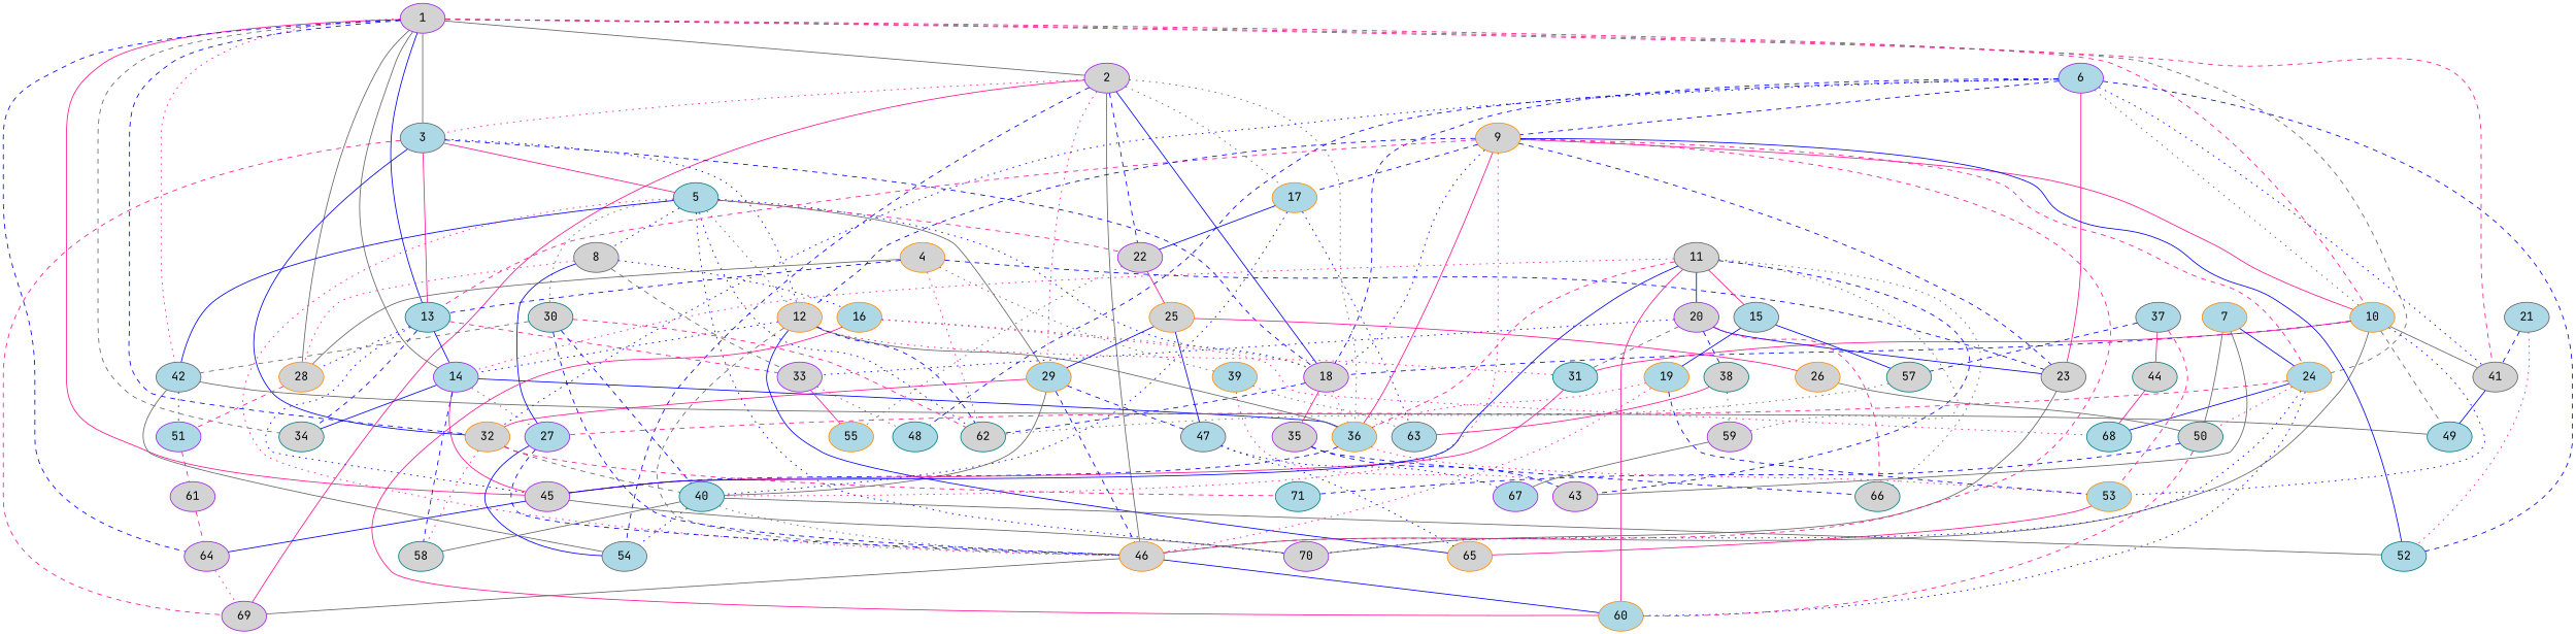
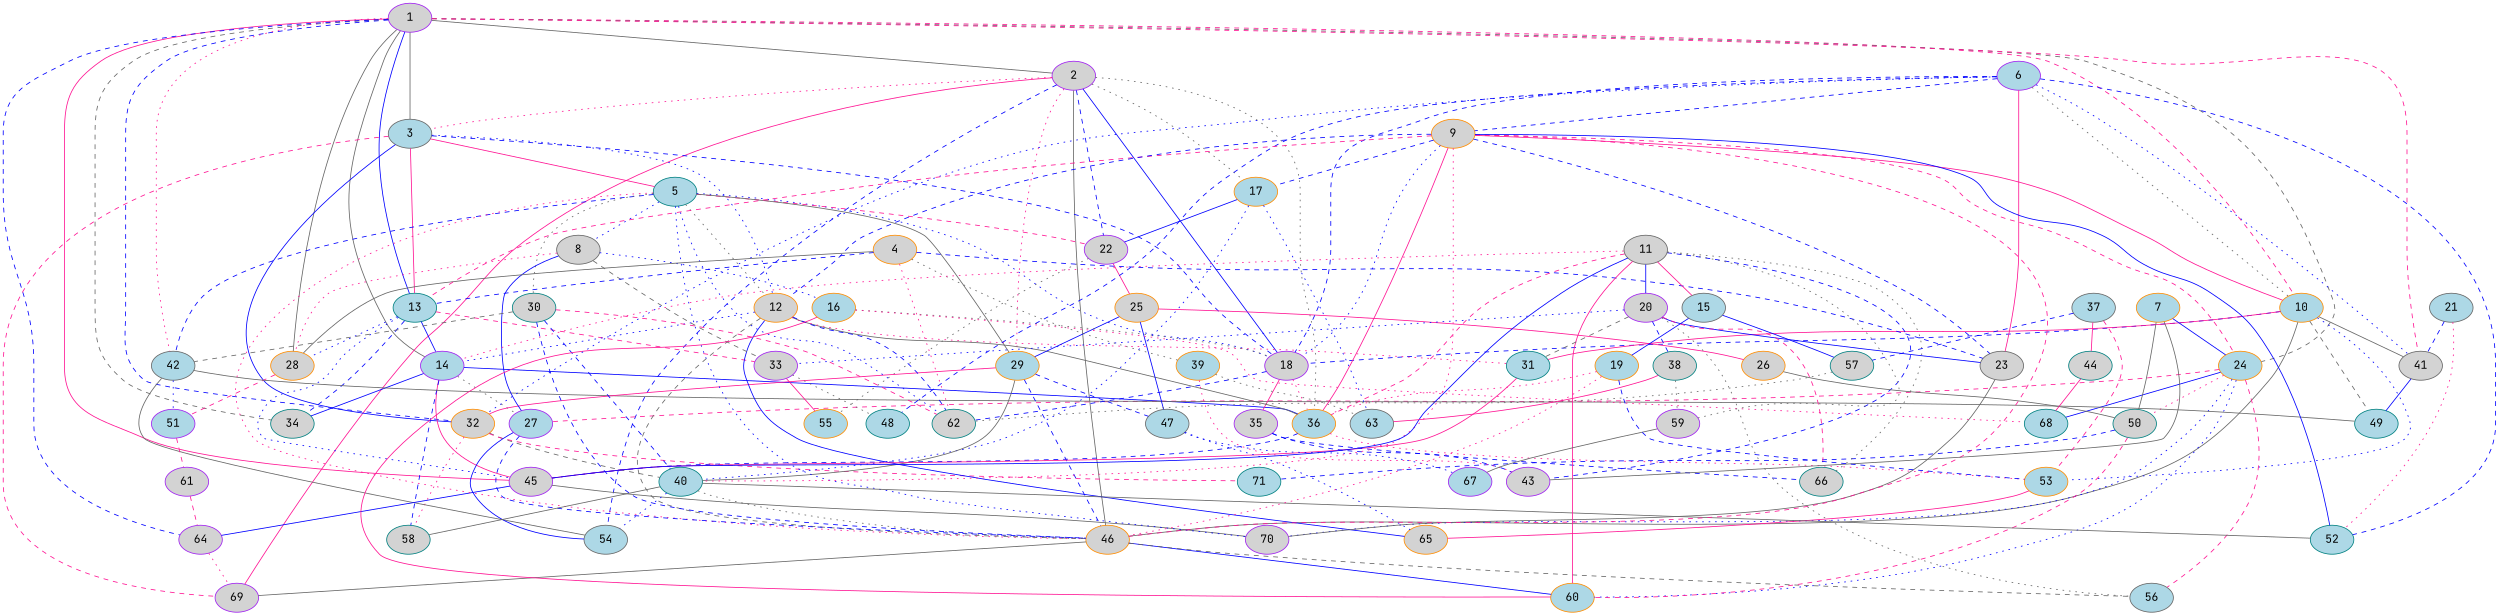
  graph {
    fontname="JetBrains Mono"
    node [color=darkorange fillcolor=lightgrey fontname="JetBrains Mono" style=filled]
    edge [color=blue fontname="JetBrains Mono" style=solid weight=1.0]
    1 [color=purple]
    2 [color=purple]
    3 [color=gray40 fillcolor=lightblue]
    10 [fillcolor=lightblue]
    13 [color=teal fillcolor=lightblue]
    14 [color=purple fillcolor=lightblue]
    24 [fillcolor=lightblue]
    28
    32
    34 [color=teal]
    41 [color=gray40]
    42 [color=gray40 fillcolor=lightblue]
    45 [color=purple]
    64 [color=purple]
    17 [fillcolor=lightblue]
    18 [color=purple]
    22 [color=purple]
    29 [fillcolor=lightblue]
    36 [fillcolor=lightblue]
    46
    54 [color=gray40 fillcolor=lightblue]
    69 [color=purple]
    5 [color=teal fillcolor=lightblue]
    12
    31 [color=teal fillcolor=lightblue]
    49 [color=teal fillcolor=lightblue]
    53 [fillcolor=lightblue]
    33 [color=purple]
    27 [color=purple fillcolor=lightblue]
    58 [color=teal]
    70 [color=purple]
    50 [color=teal]
    60 [fillcolor=lightblue]
    68 [color=teal fillcolor=lightblue]
+   56 [color=gray40 fillcolor=lightblue]
    51 [color=purple fillcolor=lightblue]
    40 [color=teal fillcolor=lightblue]
    71 [color=teal fillcolor=lightblue]
    63 [color=gray40 fillcolor=lightblue]
    62 [color=teal]
    35 [color=purple]
    25
    55 [fillcolor=lightblue]
    47 [color=gray40 fillcolor=lightblue]
    8 [color=gray40]
    30 [color=teal]
    65
    4
    23 [color=gray40]
    39 [fillcolor=lightblue]
    43 [color=purple]
    16 [fillcolor=lightblue]
    6 [color=purple fillcolor=lightblue]
    9
    48 [color=teal fillcolor=lightblue]
    52 [color=teal fillcolor=lightblue]
    7 [fillcolor=lightblue]
    11 [color=gray40]
    15 [color=gray40 fillcolor=lightblue]
    20 [color=purple]
    59 [color=purple]
    66 [color=teal]
    19 [fillcolor=lightblue]
    57 [color=teal]
    38 [color=teal]
    67 [color=purple fillcolor=lightblue]
    21 [color=gray40 fillcolor=lightblue]
    26
    61 [color=purple]
    37 [color=gray40 fillcolor=lightblue]
    44 [color=teal]
    1 -- 2 [color=gray40]
    1 -- 3 [color=gray40 weight=5.0]
    1 -- 10 [color=deeppink style=dashed]
    1 -- 13
    1 -- 14 [color=gray40]
    1 -- 24 [color=gray40 style=dashed]
    1 -- 28 [color=gray40]
    1 -- 32 [style=dashed]
    1 -- 34 [color=gray40 style=dashed]
    1 -- 41 [color=deeppink style=dashed]
    1 -- 42 [color=deeppink style=dotted]
    1 -- 45 [color=deeppink]
    1 -- 64 [style=dashed]
    2 -- 3 [color=deeppink style=dotted weight=2.0]
    2 -- 17 [color=gray40 style=dotted weight=2.0]
    2 -- 18
    2 -- 22 [style=dashed weight=2.0]
    2 -- 29 [color=deeppink style=dotted]
    2 -- 36 [color=gray40 style=dotted weight=2.0]
    2 -- 46 [color=gray40]
    2 -- 54 [style=dashed]
    2 -- 69 [color=deeppink]
    3 -- 13 [color=deeppink]
    3 -- 32
    3 -- 18 [style=dashed]
    3 -- 69 [color=deeppink style=dashed]
    3 -- 5 [color=deeppink]
    3 -- 12 [style=dotted]
    10 -- 41 [color=gray40]
    10 -- 18 [style=dashed]
    10 -- 46 [color=gray40 weight=2.0]
    10 -- 31 [color=deeppink]
    10 -- 49 [color=gray40 style=dashed]
    10 -- 53 [style=dotted]
    13 -- 14
    13 -- 28 [style=dotted weight=2.0]
    13 -- 34 [style=dashed]
    13 -- 45 [style=dotted]
    13 -- 33 [color=deeppink style=dashed]
    14 -- 34
    14 -- 45 [color=deeppink]
    14 -- 36
    14 -- 27 [color=gray40 style=dotted]
    14 -- 58 [style=dashed]
    24 -- 27 [color=deeppink style=dashed]
    24 -- 70 [style=dotted]
    24 -- 50 [color=deeppink style=dotted]
    24 -- 60 [style=dotted]
    24 -- 68
+   24 -- 56 [color=deeppink style=dashed]
    28 -- 51 [color=deeppink style=dashed]
    32 -- 58 [color=deeppink style=dotted]
    32 -- 40 [color=gray40 style=dashed]
    32 -- 71 [color=deeppink style=dashed]
    41 -- 49
    42 -- 54 [color=gray40]
    42 -- 49 [color=gray40]
    42 -- 51 [style=dotted]
    45 -- 64
    45 -- 70 [color=gray40]
    64 -- 69 [color=deeppink style=dotted]
    17 -- 22
    17 -- 40 [style=dotted]
    17 -- 63 [style=dotted]
    18 -- 36 [color=deeppink style=dotted]
    18 -- 62 [style=dashed]
    18 -- 35 [color=deeppink]
    22 -- 25 [color=deeppink]
    22 -- 55 [color=gray40 style=dotted]
    29 -- 32 [color=deeppink]
    29 -- 46 [style=dashed]
    29 -- 40 [color=gray40]
    29 -- 47 [style=dashed]
    36 -- 45 [style=dashed weight=2.0]
    36 -- 53 [color=deeppink style=dotted]
    46 -- 69 [color=gray40]
    46 -- 60
-   5 -- 42
+   46 -- 56 [color=gray40 style=dashed]
+   5 -- 42 [style=dashed]
    5 -- 18 [style=dotted]
    5 -- 22 [color=deeppink style=dashed]
    5 -- 29 [color=gray40 weight=2.0]
    5 -- 46 [color=deeppink style=dotted]
    5 -- 12 [color=gray40 style=dotted]
    5 -- 70 [style=dotted]
    5 -- 62 [style=dotted]
    5 -- 8 [style=dotted]
    5 -- 30 [color=gray40 style=dotted]
    12 -- 14 [style=dotted weight=2.0]
    12 -- 36 [color=gray40 weight=2.0]
    12 -- 46 [color=gray40 style=dashed]
    12 -- 31 [color=deeppink style=dotted]
    12 -- 62 [style=dashed]
    12 -- 65
    31 -- 45 [color=deeppink weight=2.0]
    53 -- 65 [color=deeppink]
    33 -- 55 [color=deeppink]
    33 -- 48 [color=gray40 style=dotted]
    27 -- 46 [style=dashed]
    27 -- 54
    50 -- 60 [color=deeppink style=dashed]
    50 -- 71 [style=dashed]
    51 -- 61 [color=deeppink style=dashed]
    40 -- 46 [color=gray40 style=dotted]
    40 -- 54 [style=dotted weight=2.0]
    40 -- 58 [color=gray40]
    40 -- 52 [color=gray40 weight=2.0]
    35 -- 43 [style=dashed]
    35 -- 66 [style=dashed]
    25 -- 29
    25 -- 47
    25 -- 26 [color=deeppink]
    47 -- 65 [style=dotted]
    47 -- 67 [style=dotted]
    8 -- 28 [color=deeppink style=dotted]
    8 -- 33 [color=gray40 style=dashed]
    8 -- 27
    8 -- 16 [style=dotted]
    30 -- 42 [color=gray40 style=dashed]
    30 -- 46 [style=dashed]
    30 -- 40 [style=dashed weight=5.0]
    30 -- 62 [color=deeppink style=dashed]
    4 -- 13 [style=dashed]
    4 -- 28 [color=gray40]
    4 -- 62 [color=deeppink style=dotted]
    4 -- 23 [style=dashed]
    4 -- 39 [color=gray40 style=dotted]
    23 -- 70 [color=gray40]
    39 -- 63 [color=gray40 style=dotted]
    39 -- 43 [color=deeppink style=dotted]
    16 -- 18 [color=gray40 style=dotted]
    16 -- 60 [color=deeppink]
    16 -- 68 [color=deeppink style=dotted]
    6 -- 10 [color=gray40 style=dotted]
    6 -- 32 [style=dotted weight=2.0]
    6 -- 41 [style=dotted]
    6 -- 18 [style=dashed]
    6 -- 23 [color=deeppink weight=4.0]
    6 -- 9 [style=dashed]
    6 -- 48 [style=dashed]
    6 -- 52 [style=dashed]
    9 -- 10 [color=deeppink]
    9 -- 13 [color=deeppink style=dashed]
    9 -- 24 [color=deeppink style=dashed]
    9 -- 17 [style=dashed]
    9 -- 18 [style=dotted]
    9 -- 36 [color=deeppink]
    9 -- 46 [color=deeppink style=dashed]
    9 -- 12 [style=dashed]
    9 -- 40 [color=deeppink style=dotted weight=2.0]
    9 -- 23 [style=dashed]
    9 -- 52
    7 -- 24
    7 -- 50 [color=gray40]
    7 -- 43 [color=gray40]
    11 -- 14 [color=deeppink style=dotted]
    11 -- 45
    11 -- 36 [color=deeppink style=dashed weight=2.0]
    11 -- 60 [color=deeppink]
    11 -- 43 [style=dashed]
    11 -- 15 [color=deeppink]
    11 -- 20 [weight=2.0]
    11 -- 59 [color=gray40 style=dotted]
    11 -- 66 [color=gray40 style=dotted]
    15 -- 19
    15 -- 57
    20 -- 31 [color=gray40 style=dashed]
    20 -- 33 [style=dotted]
+   20 -- 56 [color=gray40 style=dotted]
    20 -- 23
    20 -- 66 [color=deeppink style=dashed]
    20 -- 38 [style=dashed]
    59 -- 67 [color=gray40]
    19 -- 36 [color=deeppink style=dotted]
    19 -- 46 [color=deeppink style=dotted]
    19 -- 53 [style=dashed]
    57 -- 62 [color=gray40 style=dotted]
    38 -- 63 [color=deeppink]
    38 -- 59 [color=gray40 style=dotted]
    21 -- 41 [style=dashed]
    21 -- 52 [color=deeppink style=dotted]
    26 -- 50 [color=gray40]
    61 -- 64 [color=deeppink style=dashed]
    37 -- 53 [color=deeppink style=dashed]
    37 -- 57 [style=dashed]
    37 -- 44 [color=deeppink]
    44 -- 68 [color=deeppink]
  }
